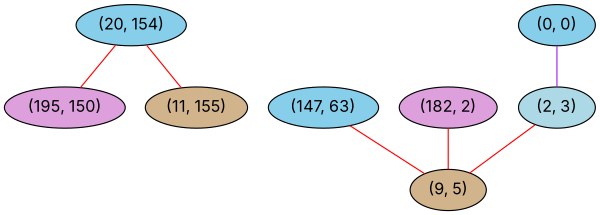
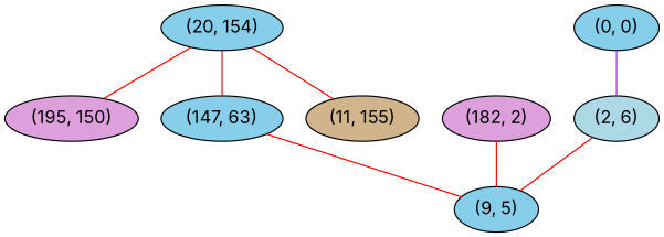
  graph {
    fontname=Inter
    node [fillcolor=skyblue fontname=Inter style=filled]
    edge [color=red fontname=Inter weight=1]
    "(20, 154)"
    "(195, 150)" [fillcolor=plum]
    "(147, 63)"
    "(11, 155)" [fillcolor=tan]
-   "(9, 5)" [fillcolor=tan]
+   "(9, 5)"
    "(182, 2)" [fillcolor=plum]
    "(0, 0)"
-   "(2, 3)" [fillcolor=lightblue]
+   "(2, 3)" [fillcolor=lightblue label="(2, 6)"]
    "(20, 154)" -- "(195, 150)"
+   "(20, 154)" -- "(147, 63)"
    "(20, 154)" -- "(11, 155)"
    "(147, 63)" -- "(9, 5)"
    "(182, 2)" -- "(9, 5)"
    "(0, 0)" -- "(2, 3)" [color=purple weight=4]
    "(2, 3)" -- "(9, 5)"
  }
